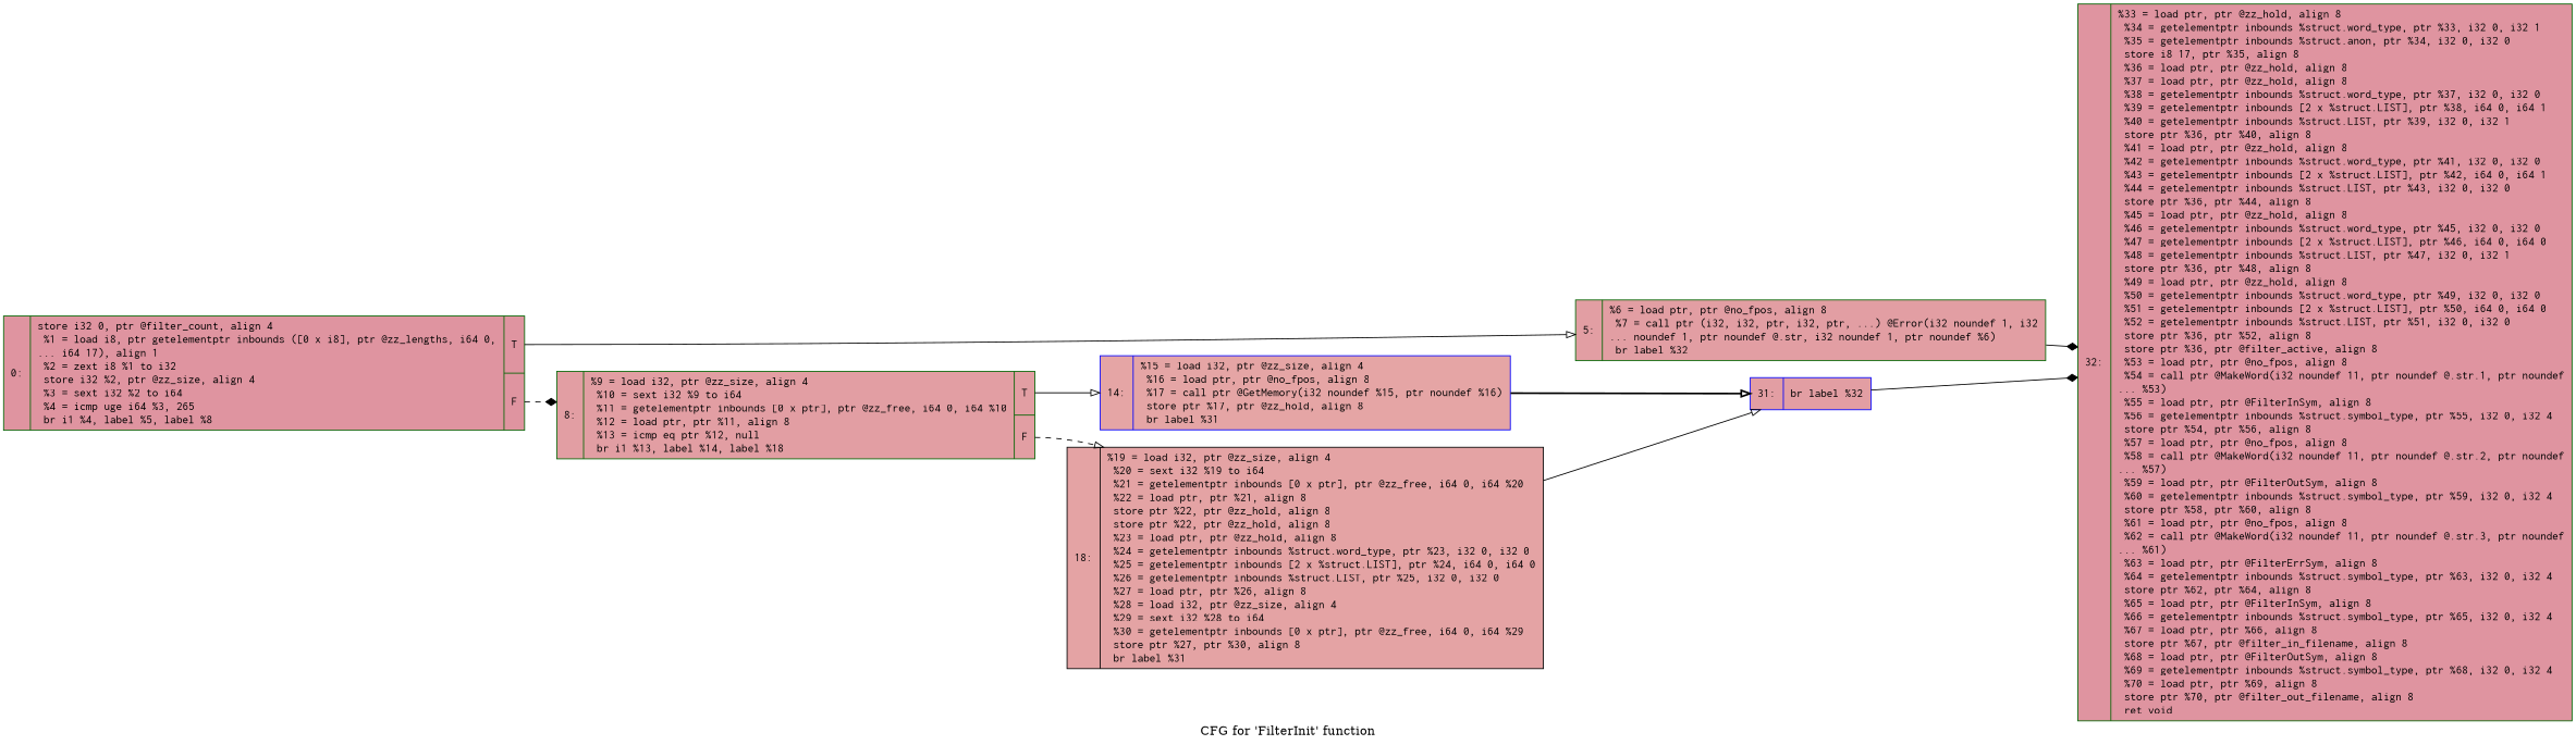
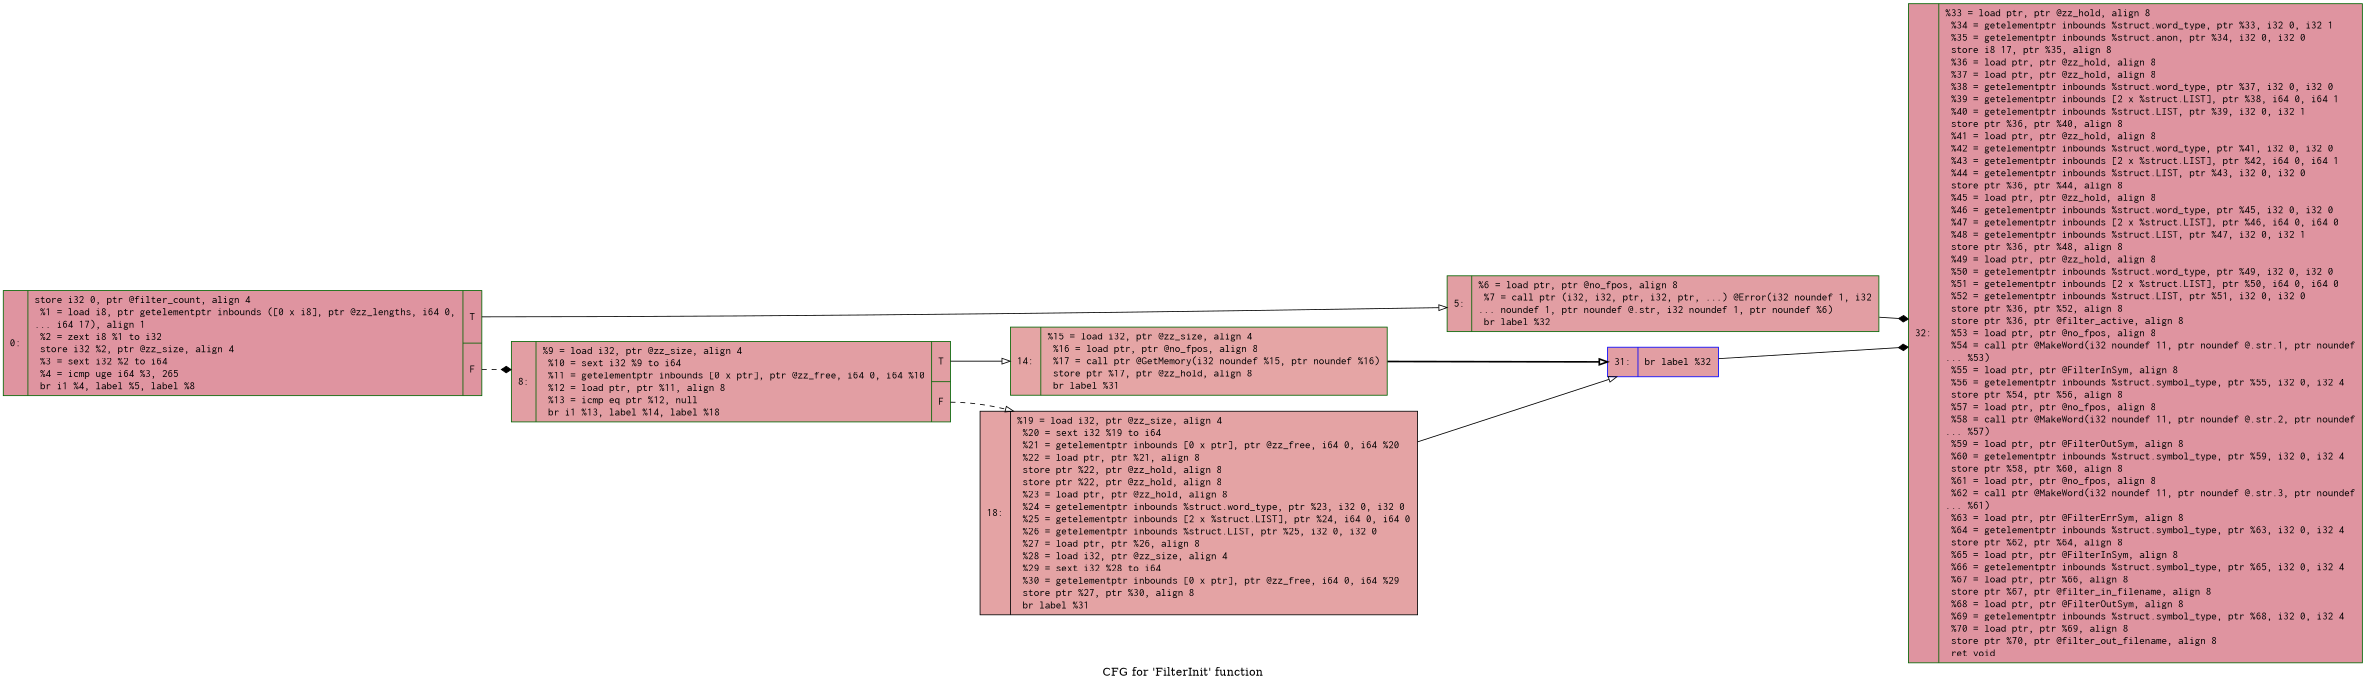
  digraph {
    label="CFG for 'FilterInit' function"
    rankdir=LR
    node [color=darkgreen fillcolor="#be242e70" fontname=Courier shape=record style=filled]
    edge [style=solid arrowhead=onormal]
    n1 [fillcolor="#b70d2870" label="{0:\l|  store i32 0, ptr @filter_count, align 4\l  %1 = load i8, ptr getelementptr inbounds ([0 x i8], ptr @zz_lengths, i64 0,\l... i64 17), align 1\l  %2 = zext i8 %1 to i32\l  store i32 %2, ptr @zz_size, align 4\l  %3 = sext i32 %2 to i64\l  %4 = icmp uge i64 %3, 265\l  br i1 %4, label %5, label %8\l|{<s0>T|<s1>F}}"]
    n2 [label="{5:\l|  %6 = load ptr, ptr @no_fpos, align 8\l  %7 = call ptr (i32, i32, ptr, i32, ptr, ...) @Error(i32 noundef 1, i32\l... noundef 1, ptr noundef @.str, i32 noundef 1, ptr noundef %6)\l  br label %32\l}"]
    n3 [label="{8:\l|  %9 = load i32, ptr @zz_size, align 4\l  %10 = sext i32 %9 to i64\l  %11 = getelementptr inbounds [0 x ptr], ptr @zz_free, i64 0, i64 %10\l  %12 = load ptr, ptr %11, align 8\l  %13 = icmp eq ptr %12, null\l  br i1 %13, label %14, label %18\l|{<s0>T|<s1>F}}"]
    n4 [fillcolor="#b70d2870" label="{32:\l|  %33 = load ptr, ptr @zz_hold, align 8\l  %34 = getelementptr inbounds %struct.word_type, ptr %33, i32 0, i32 1\l  %35 = getelementptr inbounds %struct.anon, ptr %34, i32 0, i32 0\l  store i8 17, ptr %35, align 8\l  %36 = load ptr, ptr @zz_hold, align 8\l  %37 = load ptr, ptr @zz_hold, align 8\l  %38 = getelementptr inbounds %struct.word_type, ptr %37, i32 0, i32 0\l  %39 = getelementptr inbounds [2 x %struct.LIST], ptr %38, i64 0, i64 1\l  %40 = getelementptr inbounds %struct.LIST, ptr %39, i32 0, i32 1\l  store ptr %36, ptr %40, align 8\l  %41 = load ptr, ptr @zz_hold, align 8\l  %42 = getelementptr inbounds %struct.word_type, ptr %41, i32 0, i32 0\l  %43 = getelementptr inbounds [2 x %struct.LIST], ptr %42, i64 0, i64 1\l  %44 = getelementptr inbounds %struct.LIST, ptr %43, i32 0, i32 0\l  store ptr %36, ptr %44, align 8\l  %45 = load ptr, ptr @zz_hold, align 8\l  %46 = getelementptr inbounds %struct.word_type, ptr %45, i32 0, i32 0\l  %47 = getelementptr inbounds [2 x %struct.LIST], ptr %46, i64 0, i64 0\l  %48 = getelementptr inbounds %struct.LIST, ptr %47, i32 0, i32 1\l  store ptr %36, ptr %48, align 8\l  %49 = load ptr, ptr @zz_hold, align 8\l  %50 = getelementptr inbounds %struct.word_type, ptr %49, i32 0, i32 0\l  %51 = getelementptr inbounds [2 x %struct.LIST], ptr %50, i64 0, i64 0\l  %52 = getelementptr inbounds %struct.LIST, ptr %51, i32 0, i32 0\l  store ptr %36, ptr %52, align 8\l  store ptr %36, ptr @filter_active, align 8\l  %53 = load ptr, ptr @no_fpos, align 8\l  %54 = call ptr @MakeWord(i32 noundef 11, ptr noundef @.str.1, ptr noundef\l... %53)\l  %55 = load ptr, ptr @FilterInSym, align 8\l  %56 = getelementptr inbounds %struct.symbol_type, ptr %55, i32 0, i32 4\l  store ptr %54, ptr %56, align 8\l  %57 = load ptr, ptr @no_fpos, align 8\l  %58 = call ptr @MakeWord(i32 noundef 11, ptr noundef @.str.2, ptr noundef\l... %57)\l  %59 = load ptr, ptr @FilterOutSym, align 8\l  %60 = getelementptr inbounds %struct.symbol_type, ptr %59, i32 0, i32 4\l  store ptr %58, ptr %60, align 8\l  %61 = load ptr, ptr @no_fpos, align 8\l  %62 = call ptr @MakeWord(i32 noundef 11, ptr noundef @.str.3, ptr noundef\l... %61)\l  %63 = load ptr, ptr @FilterErrSym, align 8\l  %64 = getelementptr inbounds %struct.symbol_type, ptr %63, i32 0, i32 4\l  store ptr %62, ptr %64, align 8\l  %65 = load ptr, ptr @FilterInSym, align 8\l  %66 = getelementptr inbounds %struct.symbol_type, ptr %65, i32 0, i32 4\l  %67 = load ptr, ptr %66, align 8\l  store ptr %67, ptr @filter_in_filename, align 8\l  %68 = load ptr, ptr @FilterOutSym, align 8\l  %69 = getelementptr inbounds %struct.symbol_type, ptr %68, i32 0, i32 4\l  %70 = load ptr, ptr %69, align 8\l  store ptr %70, ptr @filter_out_filename, align 8\l  ret void\l}"]
-   n5 [color=blue fillcolor="#c5333470" label="{14:\l|  %15 = load i32, ptr @zz_size, align 4\l  %16 = load ptr, ptr @no_fpos, align 8\l  %17 = call ptr @GetMemory(i32 noundef %15, ptr noundef %16)\l  store ptr %17, ptr @zz_hold, align 8\l  br label %31\l}"]
+   n5 [fillcolor="#c5333470" label="{14:\l|  %15 = load i32, ptr @zz_size, align 4\l  %16 = load ptr, ptr @no_fpos, align 8\l  %17 = call ptr @GetMemory(i32 noundef %15, ptr noundef %16)\l  store ptr %17, ptr @zz_hold, align 8\l  br label %31\l}"]
    n6 [color=black fillcolor="#c32e3170" label="{18:\l|  %19 = load i32, ptr @zz_size, align 4\l  %20 = sext i32 %19 to i64\l  %21 = getelementptr inbounds [0 x ptr], ptr @zz_free, i64 0, i64 %20\l  %22 = load ptr, ptr %21, align 8\l  store ptr %22, ptr @zz_hold, align 8\l  store ptr %22, ptr @zz_hold, align 8\l  %23 = load ptr, ptr @zz_hold, align 8\l  %24 = getelementptr inbounds %struct.word_type, ptr %23, i32 0, i32 0\l  %25 = getelementptr inbounds [2 x %struct.LIST], ptr %24, i64 0, i64 0\l  %26 = getelementptr inbounds %struct.LIST, ptr %25, i32 0, i32 0\l  %27 = load ptr, ptr %26, align 8\l  %28 = load i32, ptr @zz_size, align 4\l  %29 = sext i32 %28 to i64\l  %30 = getelementptr inbounds [0 x ptr], ptr @zz_free, i64 0, i64 %29\l  store ptr %27, ptr %30, align 8\l  br label %31\l}"]
    n7 [color=blue label="{31:\l|  br label %32\l}"]
    n1 -> n2 [tailport=s0]
    n1 -> n3 [tailport=s1 style=dashed arrowhead=diamond]
    n2 -> n4 [arrowhead=diamond]
    n3 -> n5 [tailport=s0]
    n3 -> n6 [tailport=s1 style=dashed]
    n5 -> n7 [style=bold]
    n6 -> n7
    n7 -> n4 [arrowhead=diamond]
  }
